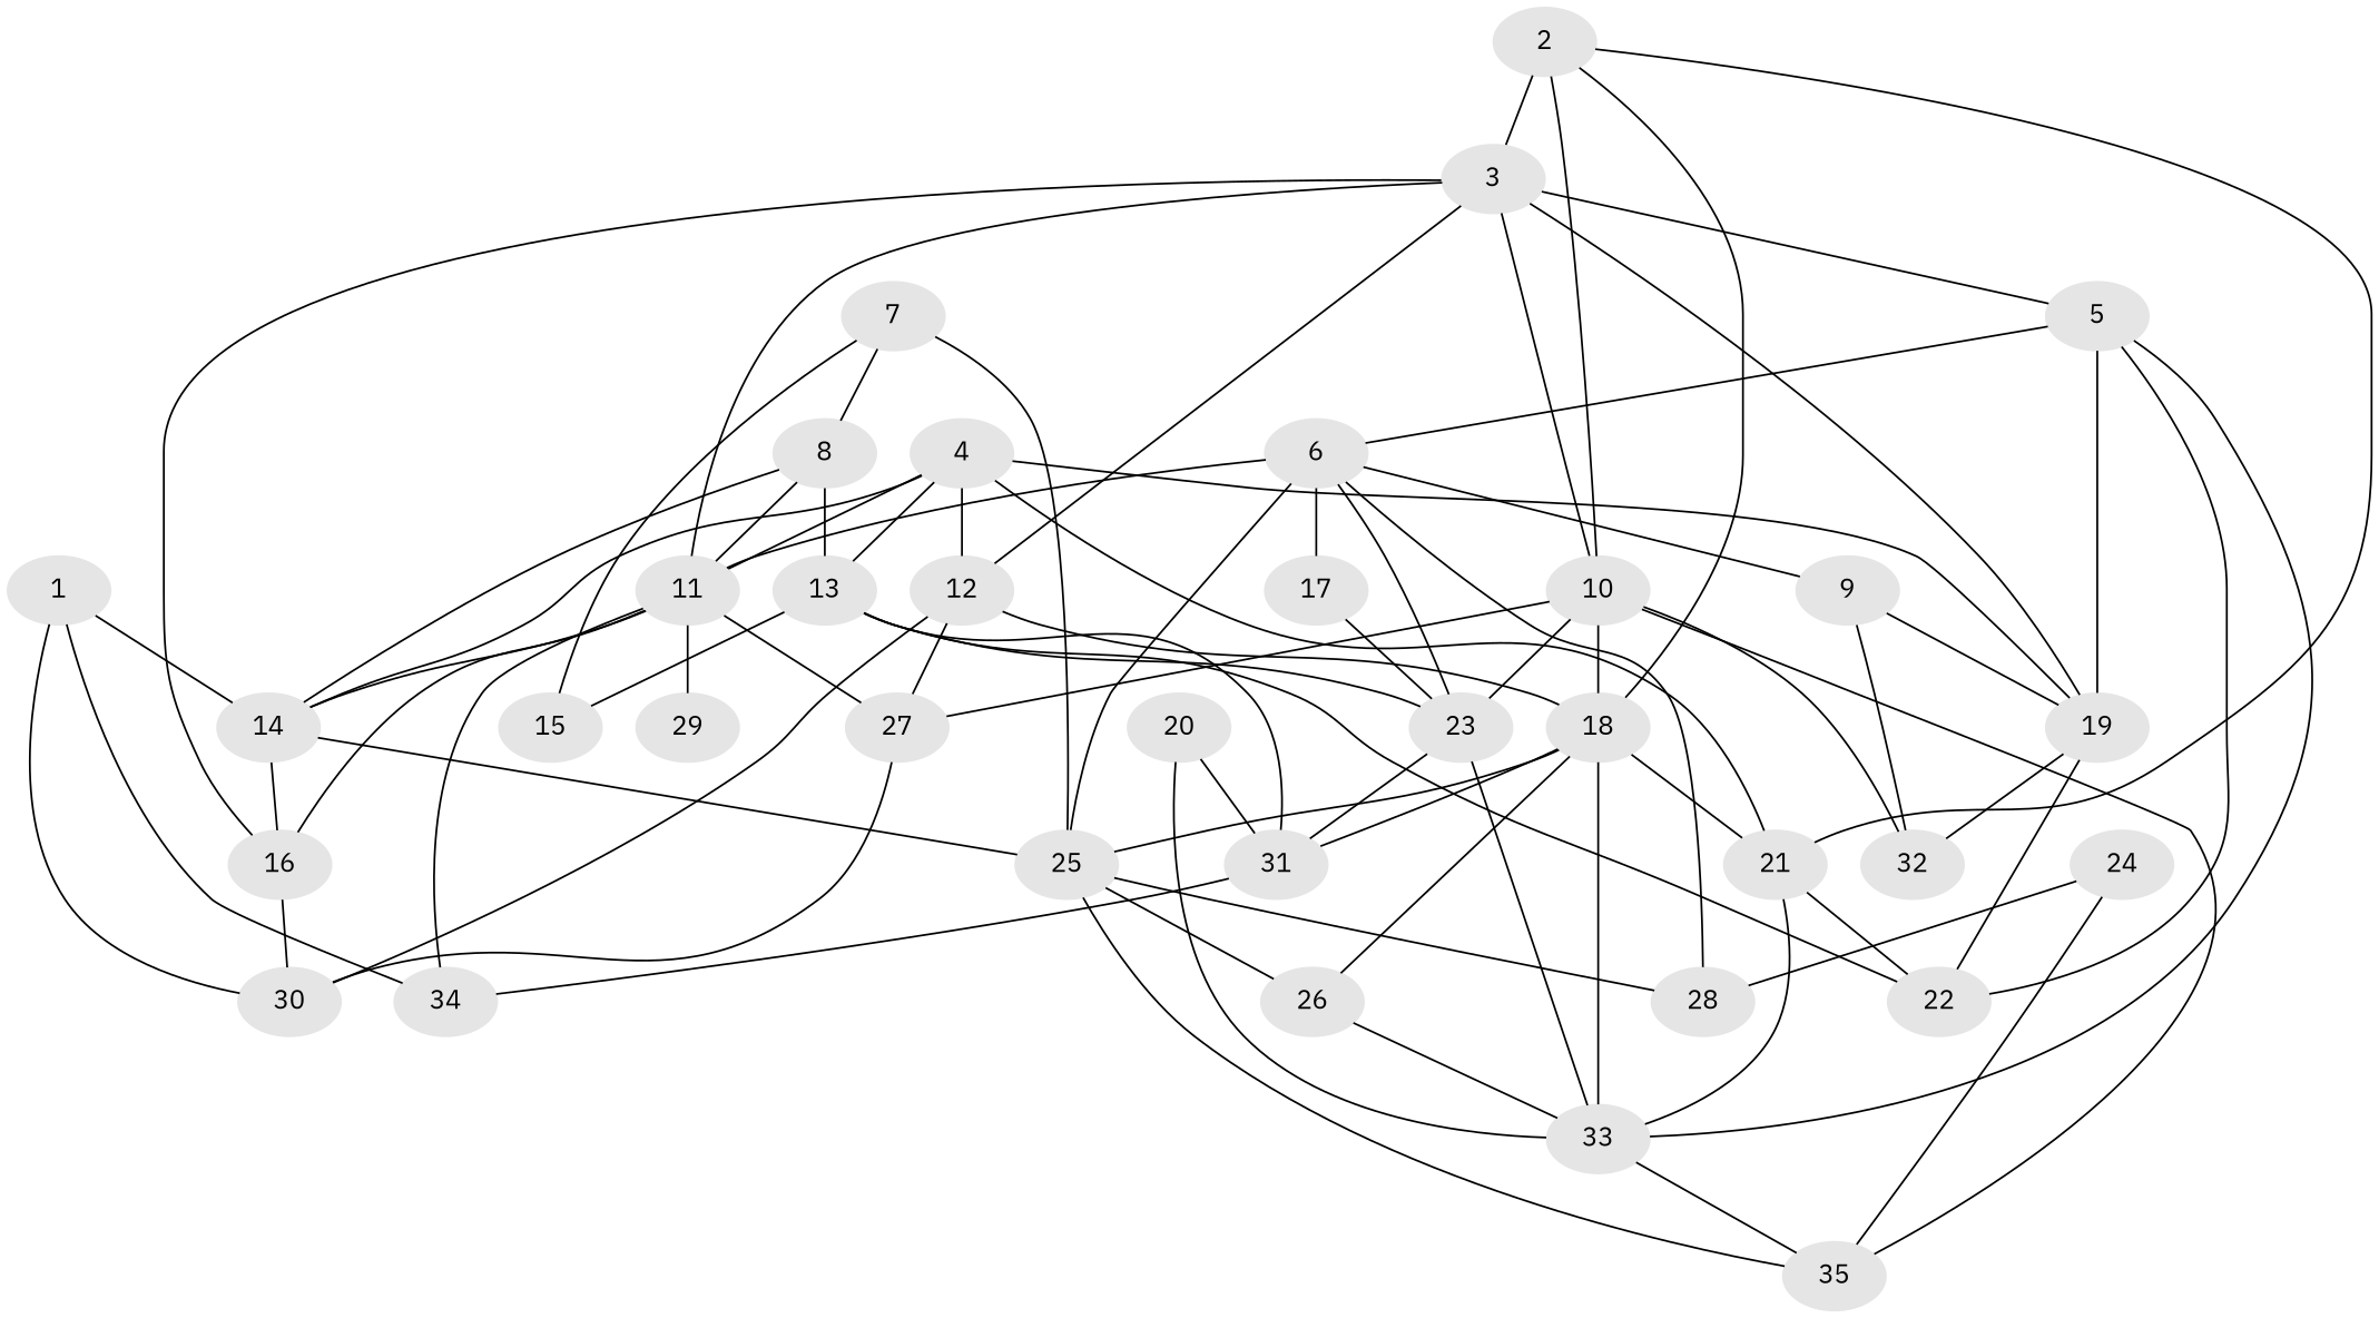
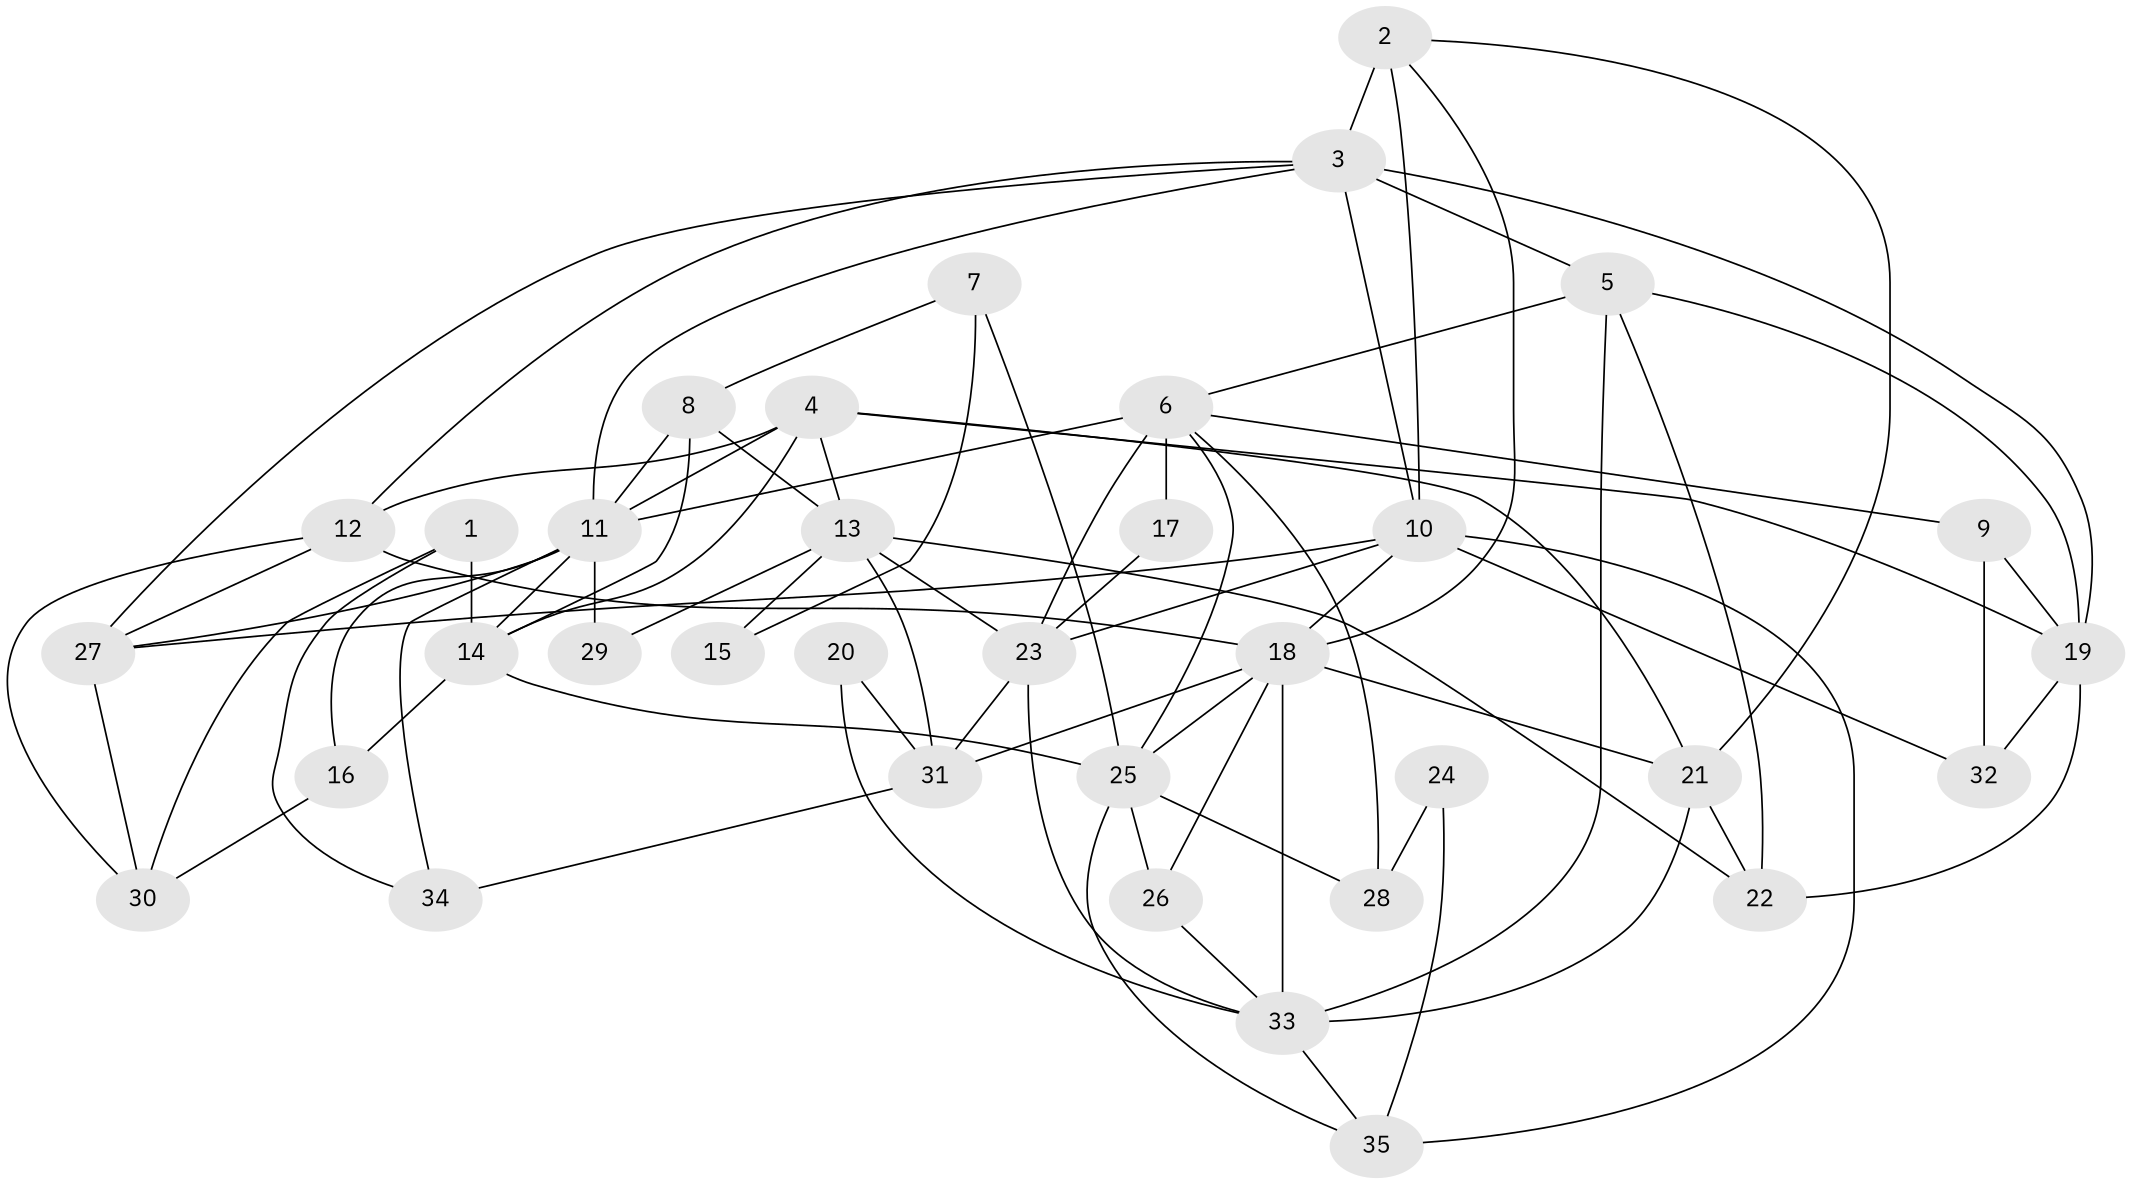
  graph {
    fontname="IBM Plex Sans"
    node [color=gray90 fontname="IBM Plex Sans" style=filled]
    edge [fontname="IBM Plex Sans" weight=1.0]
    1
    14
    34
    30
    16
    25
    2
    3
    10
    18
    21
    5
    11
    12
    19
    23
    27
    32
    35
    33
    31
    26
    22
    6
    29
    4
    13
    15
    9
    17
    28
    7
    8
    20
    24
    1 -- 14
    1 -- 34
    1 -- 30
    14 -- 16
    14 -- 25
    16 -- 30
    25 -- 35
    25 -- 26 [weight=2.0]
    25 -- 28
    2 -- 3 [weight=3.0]
    2 -- 10
    2 -- 18
    2 -- 21
-   3 -- 16
+   3 -- 27
    3 -- 10
    3 -- 5
    3 -- 11 [weight=2.0]
    3 -- 12
    3 -- 19
    10 -- 18 [weight=2.0]
    10 -- 23 [weight=2.0]
    10 -- 27
    10 -- 32
    10 -- 35
    18 -- 25 [weight=2.0]
    18 -- 21
    18 -- 33
    18 -- 31 [weight=2.0]
    18 -- 26
    21 -- 33
    21 -- 22
    5 -- 19
    5 -- 33
    5 -- 22
    5 -- 6
    11 -- 14
    11 -- 34
    11 -- 16
    11 -- 27
    11 -- 29
    12 -- 30
    12 -- 18 [weight=3.0]
    12 -- 27
    19 -- 32
    19 -- 22
    23 -- 33
    23 -- 31
    27 -- 30
    33 -- 35
    31 -- 34
    26 -- 33
    6 -- 25
    6 -- 11 [weight=3.0]
    6 -- 23
    6 -- 9
    6 -- 17
    6 -- 28
    4 -- 14
    4 -- 21
    4 -- 11
    4 -- 12 [weight=2.0]
    4 -- 19
    4 -- 13
    13 -- 23
    13 -- 31
    13 -- 22
+   13 -- 29
    13 -- 15
    9 -- 19
    9 -- 32
    17 -- 23
    7 -- 25 [weight=2.0]
    7 -- 15
    7 -- 8
    8 -- 14
    8 -- 11
    8 -- 13
    20 -- 33
    20 -- 31
    24 -- 35
    24 -- 28
  }
